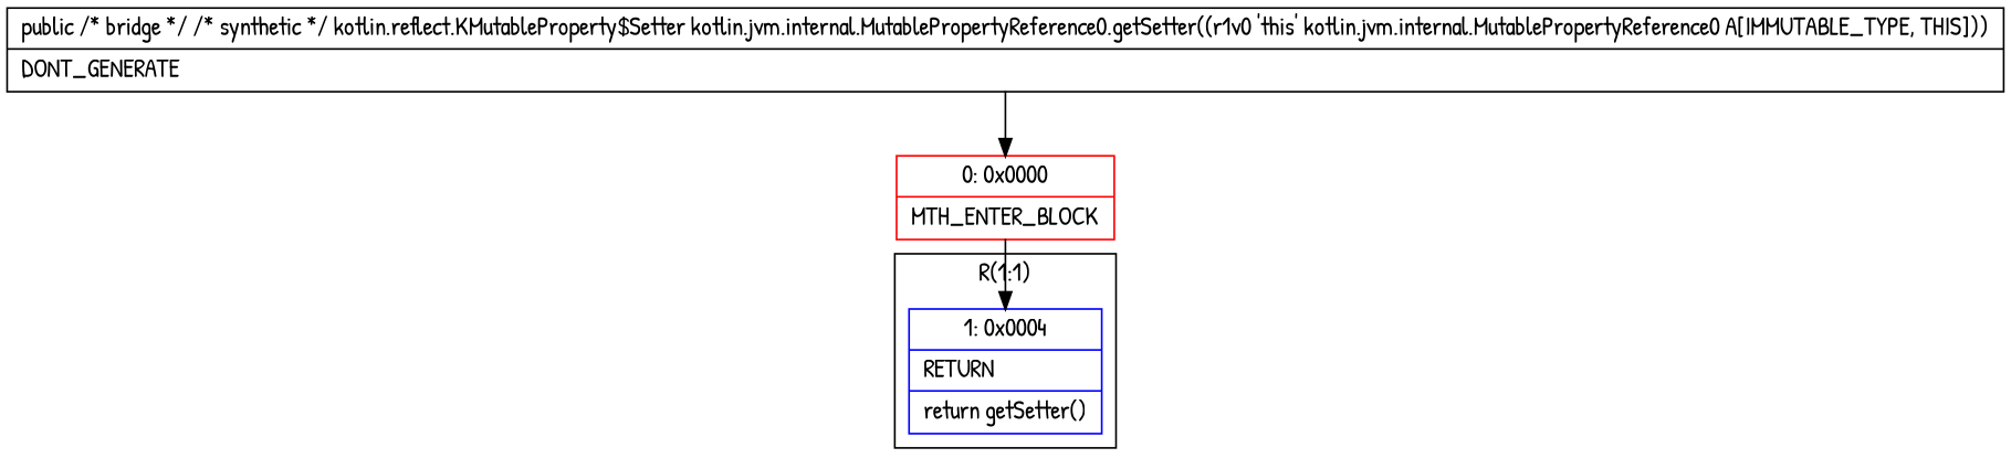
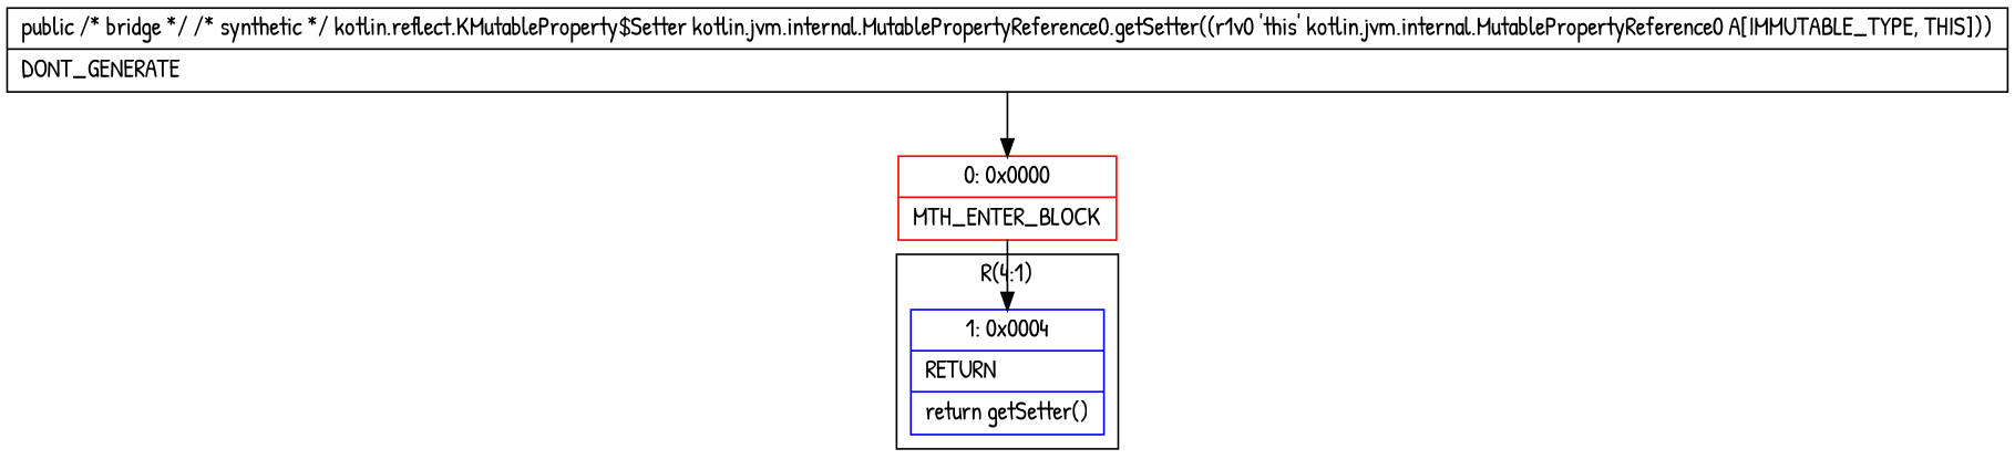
  digraph {
    fontname="Patrick Hand"
    node [shape=record fontname="Patrick Hand"]
    edge [fontname="Patrick Hand"]
    n1 [color=blue label="{1\:\ 0x0004|RETURN\l|return getSetter()\l}"]
    n2 [color=red label="{0\:\ 0x0000|MTH_ENTER_BLOCK\l}"]
    n3 [label="{public \/* bridge *\/ \/* synthetic *\/ kotlin.reflect.KMutableProperty$Setter kotlin.jvm.internal.MutablePropertyReference0.getSetter((r1v0 'this' kotlin.jvm.internal.MutablePropertyReference0 A[IMMUTABLE_TYPE, THIS]))  | DONT_GENERATE\l}"]
    subgraph cluster_1 {
-     label="R(1:1)"
+     label="R(4:1)"
      n1
    }
    n2 -> n1
    n3 -> n2
  }
